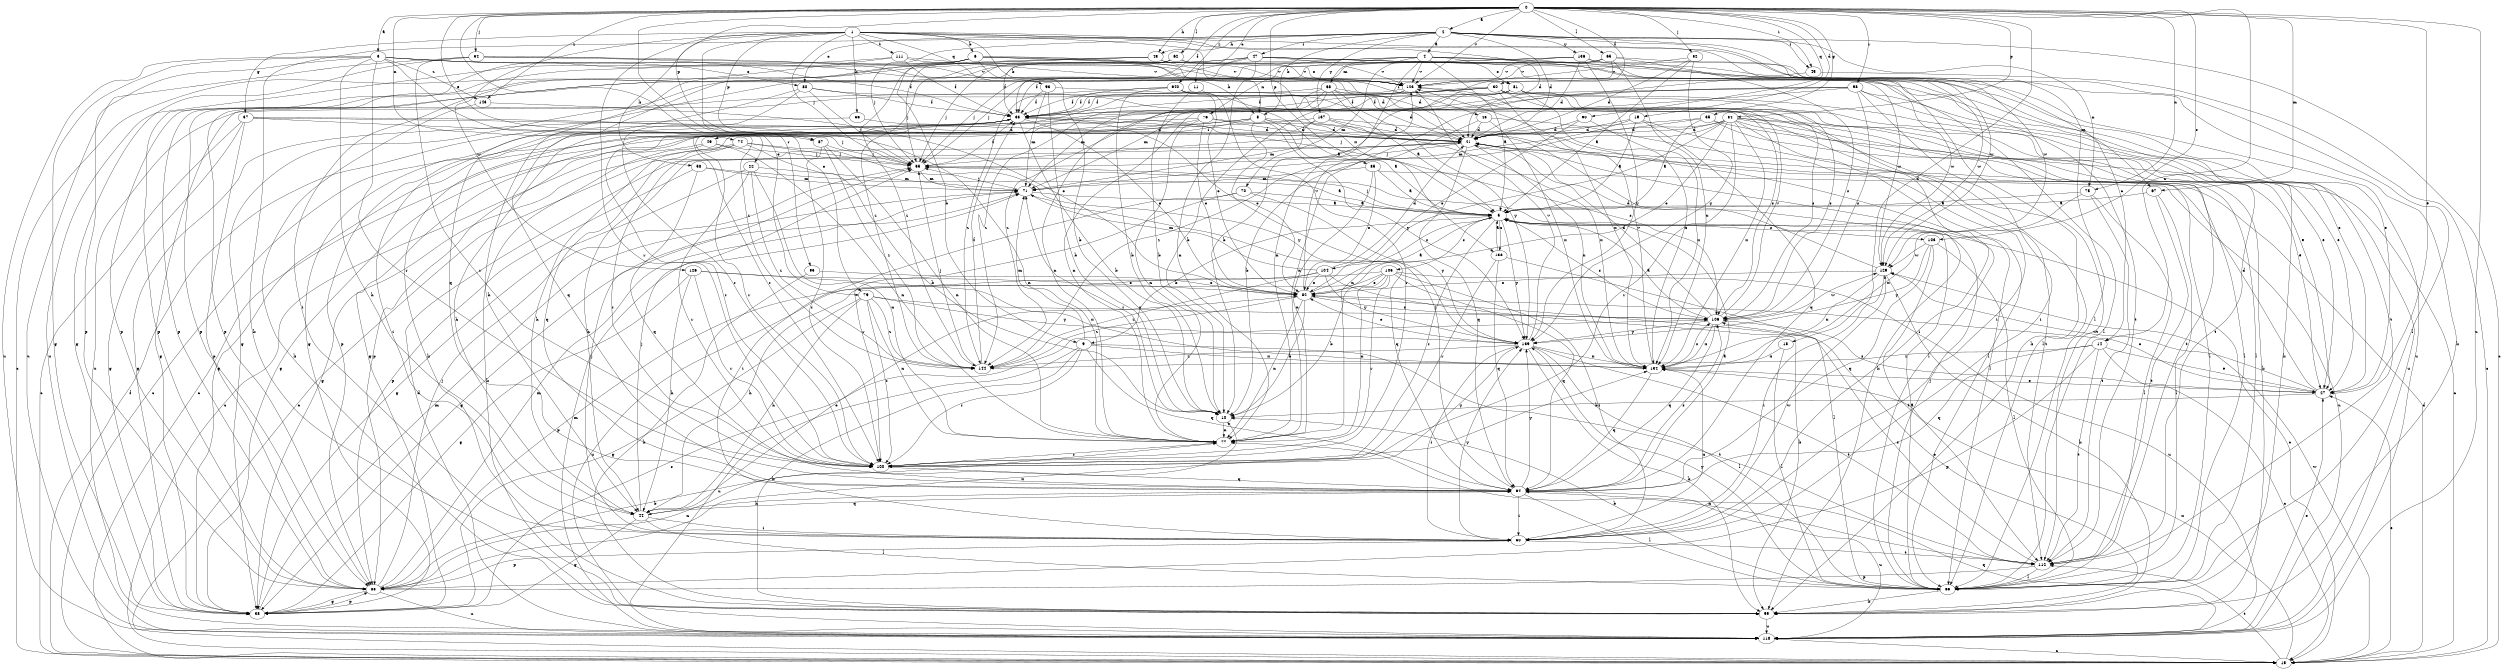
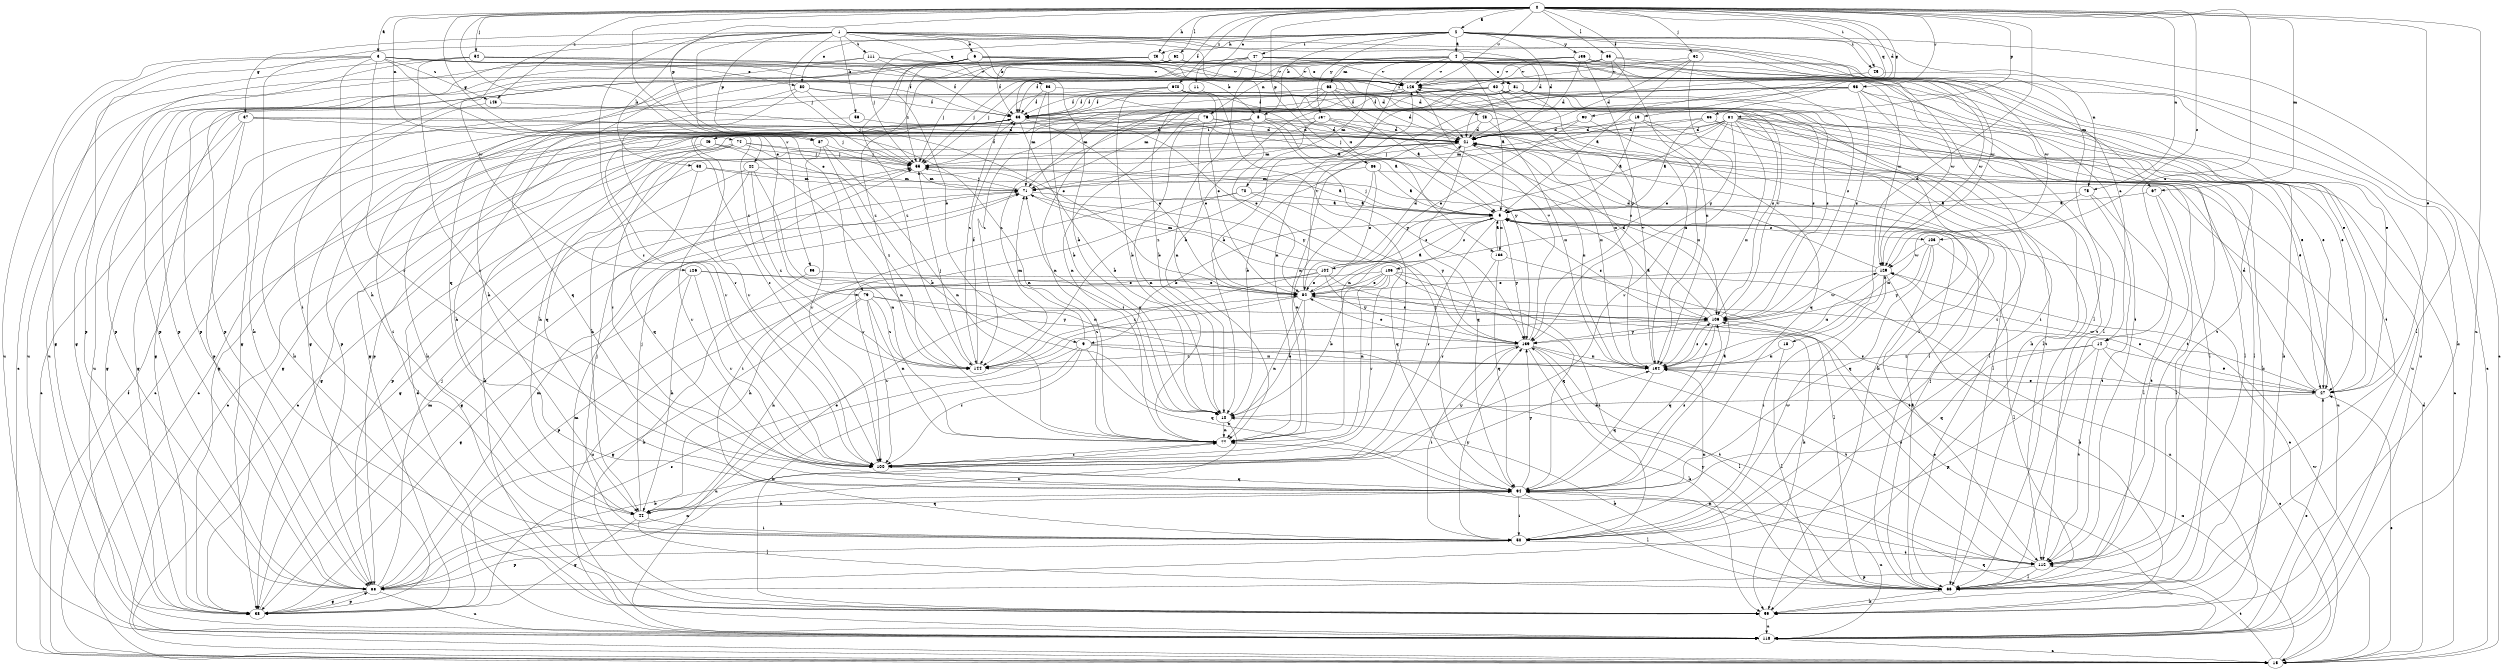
  strict digraph {
    0
    2
    3
    11
    14
    18
    19
    22
    27
    30
    33
    35
    43
    45
    52
    54
    62
    65
    67
    74
    75
    79
    84
    85
    87
    90
    95
    98
    103
    118
    123
    n32 [label=640]
    143
    8
    21
    55
    129
    4
    15
    47
    59
    66
    80
    136
    137
    100
    38
    44
    88
    144
    10
    50
    94
    112
    134
    5
    71
    77
    106
    82
    139
    1
    6
    37
    56
    58
    93
    111
    126
    133
    81
    9
    48
    49
    68
    70
    76
    104
    105
    0 -> 2 [label=a]
    0 -> 3 [label=a]
    0 -> 11 [label=c]
    0 -> 14 [label=c]
    0 -> 18 [label=d]
    0 -> 19 [label=d]
-   0 -> 22 [label=e]
+   0 -> 22 [label=g]
    0 -> 27 [label=e]
    0 -> 30 [label=f]
    0 -> 33 [label=f]
    0 -> 35 [label=g]
    0 -> 43 [label=h]
    0 -> 45 [label=i]
    0 -> 52 [label=j]
    0 -> 54 [label=j]
    0 -> 62 [label=l]
    0 -> 65 [label=l]
    0 -> 67 [label=m]
    0 -> 74 [label=n]
    0 -> 75 [label=n]
    0 -> 79 [label=o]
    0 -> 84 [label=p]
    0 -> 85 [label=p]
    0 -> 87 [label=p]
    0 -> 90 [label=q]
    0 -> 95 [label=r]
    0 -> 98 [label=r]
    0 -> 103 [label=s]
    0 -> 118 [label=u]
    0 -> 123 [label=v]
    0 -> n32 [label=z]
    0 -> 143 [label=z]
    2 -> 43 [label=h]
    2 -> 45 [label=i]
    2 -> 75 [label=n]
    2 -> 8 [label=b]
    2 -> 21 [label=d]
    2 -> 55 [label=j]
    2 -> 129 [label=w]
    2 -> 4 [label=a]
    2 -> 15 [label=c]
    2 -> 47 [label=i]
    2 -> 59 [label=k]
    2 -> 66 [label=l]
    2 -> 80 [label=o]
    2 -> 136 [label=y]
    2 -> 137 [label=y]
    3 -> 27 [label=e]
    3 -> 118 [label=u]
    3 -> 143 [label=z]
    3 -> 8 [label=b]
    3 -> 80 [label=o]
    3 -> 100 [label=r]
    3 -> 38 [label=g]
    3 -> 44 [label=h]
    3 -> 88 [label=p]
    3 -> 144 [label=z]
    11 -> 33 [label=f]
    11 -> 10 [label=b]
    11 -> 50 [label=i]
    14 -> 27 [label=e]
    14 -> 15 [label=c]
    14 -> 88 [label=p]
    14 -> 144 [label=z]
    14 -> 94 [label=q]
    14 -> 112 [label=t]
    18 -> 66 [label=l]
    18 -> 134 [label=x]
    19 -> 21 [label=d]
    19 -> 66 [label=l]
    19 -> 94 [label=q]
    19 -> 5 [label=a]
    19 -> 71 [label=m]
    22 -> 100 [label=r]
    22 -> 38 [label=g]
    22 -> 144 [label=z]
    22 -> 71 [label=m]
    22 -> 77 [label=n]
    27 -> 21 [label=d]
    27 -> 129 [label=w]
    27 -> 10 [label=b]
    27 -> 106 [label=s]
    27 -> 82 [label=o]
    30 -> 27 [label=e]
    30 -> 33 [label=f]
    30 -> 118 [label=u]
    30 -> 66 [label=l]
    30 -> 144 [label=z]
    30 -> 134 [label=x]
    30 -> 71 [label=m]
    30 -> 106 [label=s]
    33 -> 21 [label=d]
    33 -> 15 [label=c]
    33 -> 44 [label=h]
    33 -> 10 [label=b]
    33 -> 50 [label=i]
    33 -> 106 [label=s]
    33 -> 82 [label=o]
    35 -> 21 [label=d]
    35 -> 15 [label=c]
    35 -> 66 [label=l]
    35 -> 88 [label=p]
    35 -> 5 [label=a]
    43 -> 123 [label=v]
-   43 -> 55 [label=j]
+   43 -> 55 [label=z]
    43 -> 15 [label=c]
    43 -> 66 [label=l]
    43 -> 144 [label=z]
    45 -> 15 [label=c]
    45 -> 10 [label=b]
    52 -> 123 [label=v]
    52 -> 21 [label=d]
    52 -> 5 [label=a]
    52 -> 139 [label=y]
    54 -> 33 [label=f]
    54 -> 118 [label=u]
    54 -> 123 [label=v]
    54 -> 21 [label=d]
    54 -> 100 [label=r]
    54 -> 38 [label=g]
    62 -> 33 [label=f]
    62 -> 123 [label=v]
    62 -> 55 [label=j]
    62 -> 144 [label=z]
    62 -> 112 [label=t]
    65 -> 123 [label=v]
    65 -> 55 [label=j]
    65 -> 66 [label=l]
    65 -> 38 [label=g]
    65 -> 10 [label=b]
    65 -> 134 [label=x]
    65 -> 106 [label=s]
    67 -> 66 [label=l]
    67 -> 112 [label=t]
    67 -> 5 [label=a]
    74 -> 55 [label=j]
    74 -> 100 [label=r]
    74 -> 38 [label=g]
    74 -> 10 [label=b]
    74 -> 94 [label=q]
    74 -> 139 [label=y]
    75 -> 66 [label=l]
    75 -> 112 [label=t]
    75 -> 134 [label=x]
    75 -> 5 [label=a]
    79 -> 100 [label=r]
    79 -> 38 [label=g]
    79 -> 44 [label=h]
    79 -> 144 [label=z]
    79 -> 77 [label=n]
    79 -> 106 [label=s]
    79 -> 139 [label=y]
    84 -> 27 [label=e]
    84 -> 21 [label=d]
    84 -> 55 [label=j]
    84 -> 59 [label=k]
    84 -> 66 [label=l]
    84 -> 100 [label=r]
    84 -> 144 [label=z]
    84 -> 50 [label=i]
    84 -> 112 [label=t]
    84 -> 134 [label=x]
    84 -> 77 [label=n]
    84 -> 82 [label=o]
    85 -> 118 [label=u]
    85 -> 5 [label=a]
    85 -> 71 [label=m]
    85 -> 77 [label=n]
    85 -> 82 [label=o]
    87 -> 55 [label=j]
    87 -> 100 [label=r]
    87 -> 144 [label=z]
    87 -> 77 [label=n]
    90 -> 21 [label=d]
    90 -> 134 [label=x]
    90 -> 82 [label=o]
    95 -> 59 [label=k]
    95 -> 82 [label=o]
    98 -> 33 [label=f]
    98 -> 118 [label=u]
    98 -> 59 [label=k]
    98 -> 38 [label=g]
    98 -> 88 [label=p]
    98 -> 50 [label=i]
    98 -> 77 [label=n]
    98 -> 106 [label=s]
    103 -> 129 [label=w]
    103 -> 66 [label=l]
    103 -> 94 [label=q]
    103 -> 112 [label=t]
    103 -> 139 [label=y]
    118 -> 27 [label=e]
    118 -> 21 [label=d]
    118 -> 15 [label=c]
    118 -> 94 [label=q]
    118 -> 71 [label=m]
    123 -> 33 [label=f]
    123 -> 100 [label=r]
    123 -> 38 [label=g]
    123 -> 106 [label=s]
    n32 -> 33 [label=f]
    n32 -> 100 [label=r]
    n32 -> 144 [label=z]
    n32 -> 10 [label=b]
    n32 -> 112 [label=t]
    n32 -> 82 [label=o]
    143 -> 59 [label=k]
    143 -> 82 [label=o]
    8 -> 21 [label=d]
    8 -> 15 [label=c]
    8 -> 66 [label=l]
    8 -> 100 [label=r]
    8 -> 5 [label=a]
    8 -> 82 [label=o]
    8 -> 139 [label=y]
    8 -> 49 [label=i]
    21 -> 55 [label=j]
    21 -> 15 [label=c]
    21 -> 66 [label=l]
    21 -> 44 [label=h]
    21 -> 94 [label=q]
    21 -> 134 [label=x]
    55 -> 33 [label=f]
    55 -> 71 [label=m]
    129 -> 21 [label=d]
    129 -> 59 [label=k]
    129 -> 50 [label=i]
    129 -> 134 [label=x]
    129 -> 82 [label=o]
    4 -> 67 [label=m]
    4 -> 123 [label=v]
    4 -> 129 [label=w]
    4 -> 59 [label=k]
    4 -> 88 [label=p]
    4 -> 5 [label=a]
    4 -> 77 [label=n]
    4 -> 81 [label=o]
    4 -> 68 [label=m]
    4 -> 70 [label=m]
    4 -> 76 [label=n]
    15 -> 27 [label=e]
    15 -> 33 [label=f]
    15 -> 21 [label=d]
    15 -> 129 [label=w]
    15 -> 112 [label=t]
    15 -> 134 [label=x]
    47 -> 27 [label=e]
    47 -> 33 [label=f]
    47 -> 118 [label=u]
    47 -> 123 [label=v]
    47 -> 55 [label=j]
    47 -> 44 [label=h]
    47 -> 88 [label=p]
    47 -> 112 [label=t]
    47 -> 77 [label=n]
    59 -> 118 [label=u]
    59 -> 82 [label=o]
    66 -> 55 [label=j]
    66 -> 59 [label=k]
    66 -> 10 [label=b]
    66 -> 5 [label=a]
    66 -> 139 [label=y]
    80 -> 33 [label=f]
    80 -> 55 [label=j]
    80 -> 100 [label=r]
    80 -> 94 [label=q]
    80 -> 5 [label=a]
    136 -> 123 [label=v]
    136 -> 21 [label=d]
    136 -> 129 [label=w]
    136 -> 59 [label=k]
    136 -> 38 [label=g]
    136 -> 88 [label=p]
    136 -> 139 [label=y]
    137 -> 21 [label=d]
    137 -> 66 [label=l]
    137 -> 38 [label=g]
    137 -> 44 [label=h]
    137 -> 134 [label=x]
    137 -> 71 [label=m]
    100 -> 94 [label=q]
    100 -> 139 [label=y]
    38 -> 88 [label=p]
    38 -> 71 [label=m]
    38 -> 106 [label=s]
    44 -> 55 [label=j]
    44 -> 66 [label=l]
    44 -> 38 [label=g]
    44 -> 50 [label=i]
    44 -> 94 [label=q]
    44 -> 82 [label=o]
    88 -> 118 [label=u]
    88 -> 55 [label=j]
    88 -> 38 [label=g]
    88 -> 10 [label=b]
    88 -> 134 [label=x]
    88 -> 71 [label=m]
    88 -> 77 [label=n]
    144 -> 33 [label=f]
    144 -> 55 [label=j]
    10 -> 71 [label=i]
    10 -> 77 [label=n]
    50 -> 55 [label=j]
    50 -> 129 [label=w]
    50 -> 88 [label=p]
    50 -> 112 [label=t]
    50 -> 134 [label=x]
    50 -> 139 [label=y]
    94 -> 33 [label=j]
    94 -> 118 [label=u]
    94 -> 66 [label=l]
    94 -> 44 [label=h]
    94 -> 50 [label=i]
    94 -> 5 [label=a]
    94 -> 106 [label=s]
    94 -> 139 [label=y]
    112 -> 66 [label=l]
    112 -> 88 [label=p]
    112 -> 77 [label=n]
    112 -> 106 [label=s]
    134 -> 27 [label=e]
    134 -> 123 [label=v]
    134 -> 94 [label=q]
    134 -> 106 [label=s]
    5 -> 103 [label=s]
    5 -> 55 [label=j]
    5 -> 15 [label=c]
    5 -> 100 [label=r]
    5 -> 106 [label=s]
    5 -> 139 [label=y]
    5 -> 133 [label=x]
    5 -> 9 [label=b]
    5 -> 104 [label=s]
    5 -> 105 [label=s]
    71 -> 55 [label=j]
    71 -> 38 [label=g]
    71 -> 94 [label=q]
    71 -> 5 [label=a]
    77 -> 100 [label=r]
    106 -> 123 [label=v]
    106 -> 21 [label=d]
    106 -> 129 [label=w]
    106 -> 94 [label=q]
    106 -> 134 [label=x]
    106 -> 5 [label=a]
    106 -> 139 [label=y]
    82 -> 123 [label=v]
    82 -> 144 [label=z]
    82 -> 10 [label=b]
    82 -> 5 [label=a]
    82 -> 77 [label=n]
    82 -> 106 [label=s]
    139 -> 123 [label=v]
    139 -> 59 [label=k]
    139 -> 66 [label=l]
    139 -> 144 [label=z]
    139 -> 50 [label=i]
    139 -> 112 [label=t]
    139 -> 134 [label=x]
    139 -> 82 [label=o]
    1 -> 14 [label=c]
    1 -> 79 [label=o]
    1 -> 87 [label=p]
    1 -> 8 [label=b]
    1 -> 21 [label=d]
    1 -> 55 [label=j]
    1 -> 129 [label=w]
    1 -> 100 [label=r]
    1 -> 6 [label=b]
    1 -> 37 [label=g]
    1 -> 56 [label=k]
    1 -> 58 [label=k]
    1 -> 93 [label=q]
    1 -> 111 [label=t]
    1 -> 126 [label=w]
    1 -> 133 [label=x]
    6 -> 118 [label=u]
    6 -> 123 [label=v]
    6 -> 21 [label=d]
    6 -> 88 [label=p]
    6 -> 10 [label=b]
    6 -> 94 [label=q]
    6 -> 81 [label=o]
    6 -> 9 [label=b]
    6 -> 48 [label=i]
    37 -> 21 [label=d]
    37 -> 55 [label=j]
    37 -> 15 [label=c]
    37 -> 38 [label=g]
    37 -> 88 [label=p]
    37 -> 77 [label=n]
    56 -> 21 [label=d]
    56 -> 38 [label=g]
    58 -> 88 [label=p]
    58 -> 94 [label=q]
    58 -> 5 [label=a]
    58 -> 71 [label=m]
    93 -> 33 [label=f]
    93 -> 10 [label=b]
    93 -> 112 [label=t]
    93 -> 71 [label=m]
    111 -> 33 [label=f]
    111 -> 123 [label=v]
    111 -> 129 [label=w]
    111 -> 88 [label=p]
    111 -> 50 [label=i]
    126 -> 100 [label=r]
    126 -> 38 [label=g]
    126 -> 44 [label=h]
    126 -> 134 [label=x]
    126 -> 82 [label=o]
    133 -> 66 [label=l]
    133 -> 100 [label=r]
    133 -> 94 [label=q]
    133 -> 5 [label=a]
    81 -> 27 [label=e]
    81 -> 33 [label=f]
    81 -> 59 [label=k]
    81 -> 134 [label=x]
    81 -> 77 [label=n]
    81 -> 106 [label=s]
    9 -> 118 [label=u]
    9 -> 59 [label=k]
    9 -> 100 [label=r]
    9 -> 94 [label=q]
    9 -> 112 [label=t]
    9 -> 134 [label=x]
    9 -> 71 [label=m]
    48 -> 21 [label=d]
    48 -> 10 [label=b]
    48 -> 112 [label=t]
    48 -> 134 [label=x]
    49 -> 55 [label=j]
    49 -> 15 [label=c]
    49 -> 59 [label=k]
    49 -> 77 [label=n]
    68 -> 27 [label=e]
    68 -> 33 [label=f]
    68 -> 21 [label=d]
    68 -> 144 [label=z]
    68 -> 5 [label=a]
    68 -> 71 [label=m]
    68 -> 77 [label=n]
    68 -> 139 [label=y]
    70 -> 100 [label=r]
    70 -> 50 [label=i]
    70 -> 5 [label=a]
    70 -> 139 [label=y]
    76 -> 21 [label=d]
    76 -> 59 [label=k]
    76 -> 100 [label=r]
    76 -> 38 [label=g]
    76 -> 77 [label=n]
    76 -> 82 [label=o]
    104 -> 118 [label=u]
    104 -> 21 [label=d]
    104 -> 59 [label=k]
    104 -> 144 [label=z]
    104 -> 71 [label=m]
    104 -> 82 [label=o]
    104 -> 139 [label=y]
    105 -> 118 [label=u]
    105 -> 100 [label=r]
    105 -> 44 [label=h]
    105 -> 88 [label=p]
    105 -> 10 [label=b]
    105 -> 50 [label=i]
    105 -> 94 [label=q]
    105 -> 77 [label=n]
    105 -> 82 [label=o]
  }
